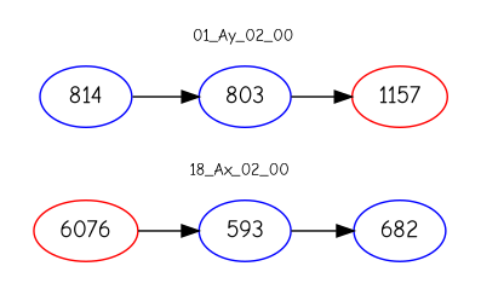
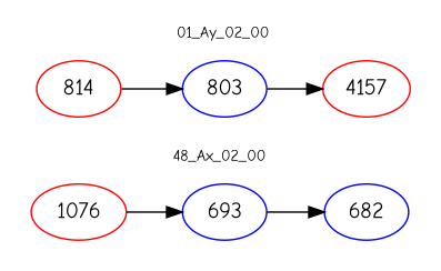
  digraph {
    fontname="Comic Neue"
    rankdir=LR
    node [color=blue fontname="Comic Neue"]
    edge [color=black fontname="Comic Neue"]
-   n1 [label=593]
+   n1 [label=693]
    n2 [label=682]
-   n3 [color=red label=6076]
+   n3 [color=red label=1076]
    n4 [label=803]
-   n5 [label=814]
-   n6 [color=red label=1157]
+   n5 [color=red label=814]
+   n6 [color=red label=4157]
    subgraph cluster_1 {
      color=white
      fontsize=10
-     label="18_Ax_02_00"
+     label="48_Ax_02_00"
      n1
      n2
      n3
    }
    subgraph cluster_2 {
      color=white
      fontsize=10
      label="01_Ay_02_00"
      n4
      n5
      n6
    }
    n1 -> n2
    n3 -> n1
    n4 -> n6
    n5 -> n4
  }
